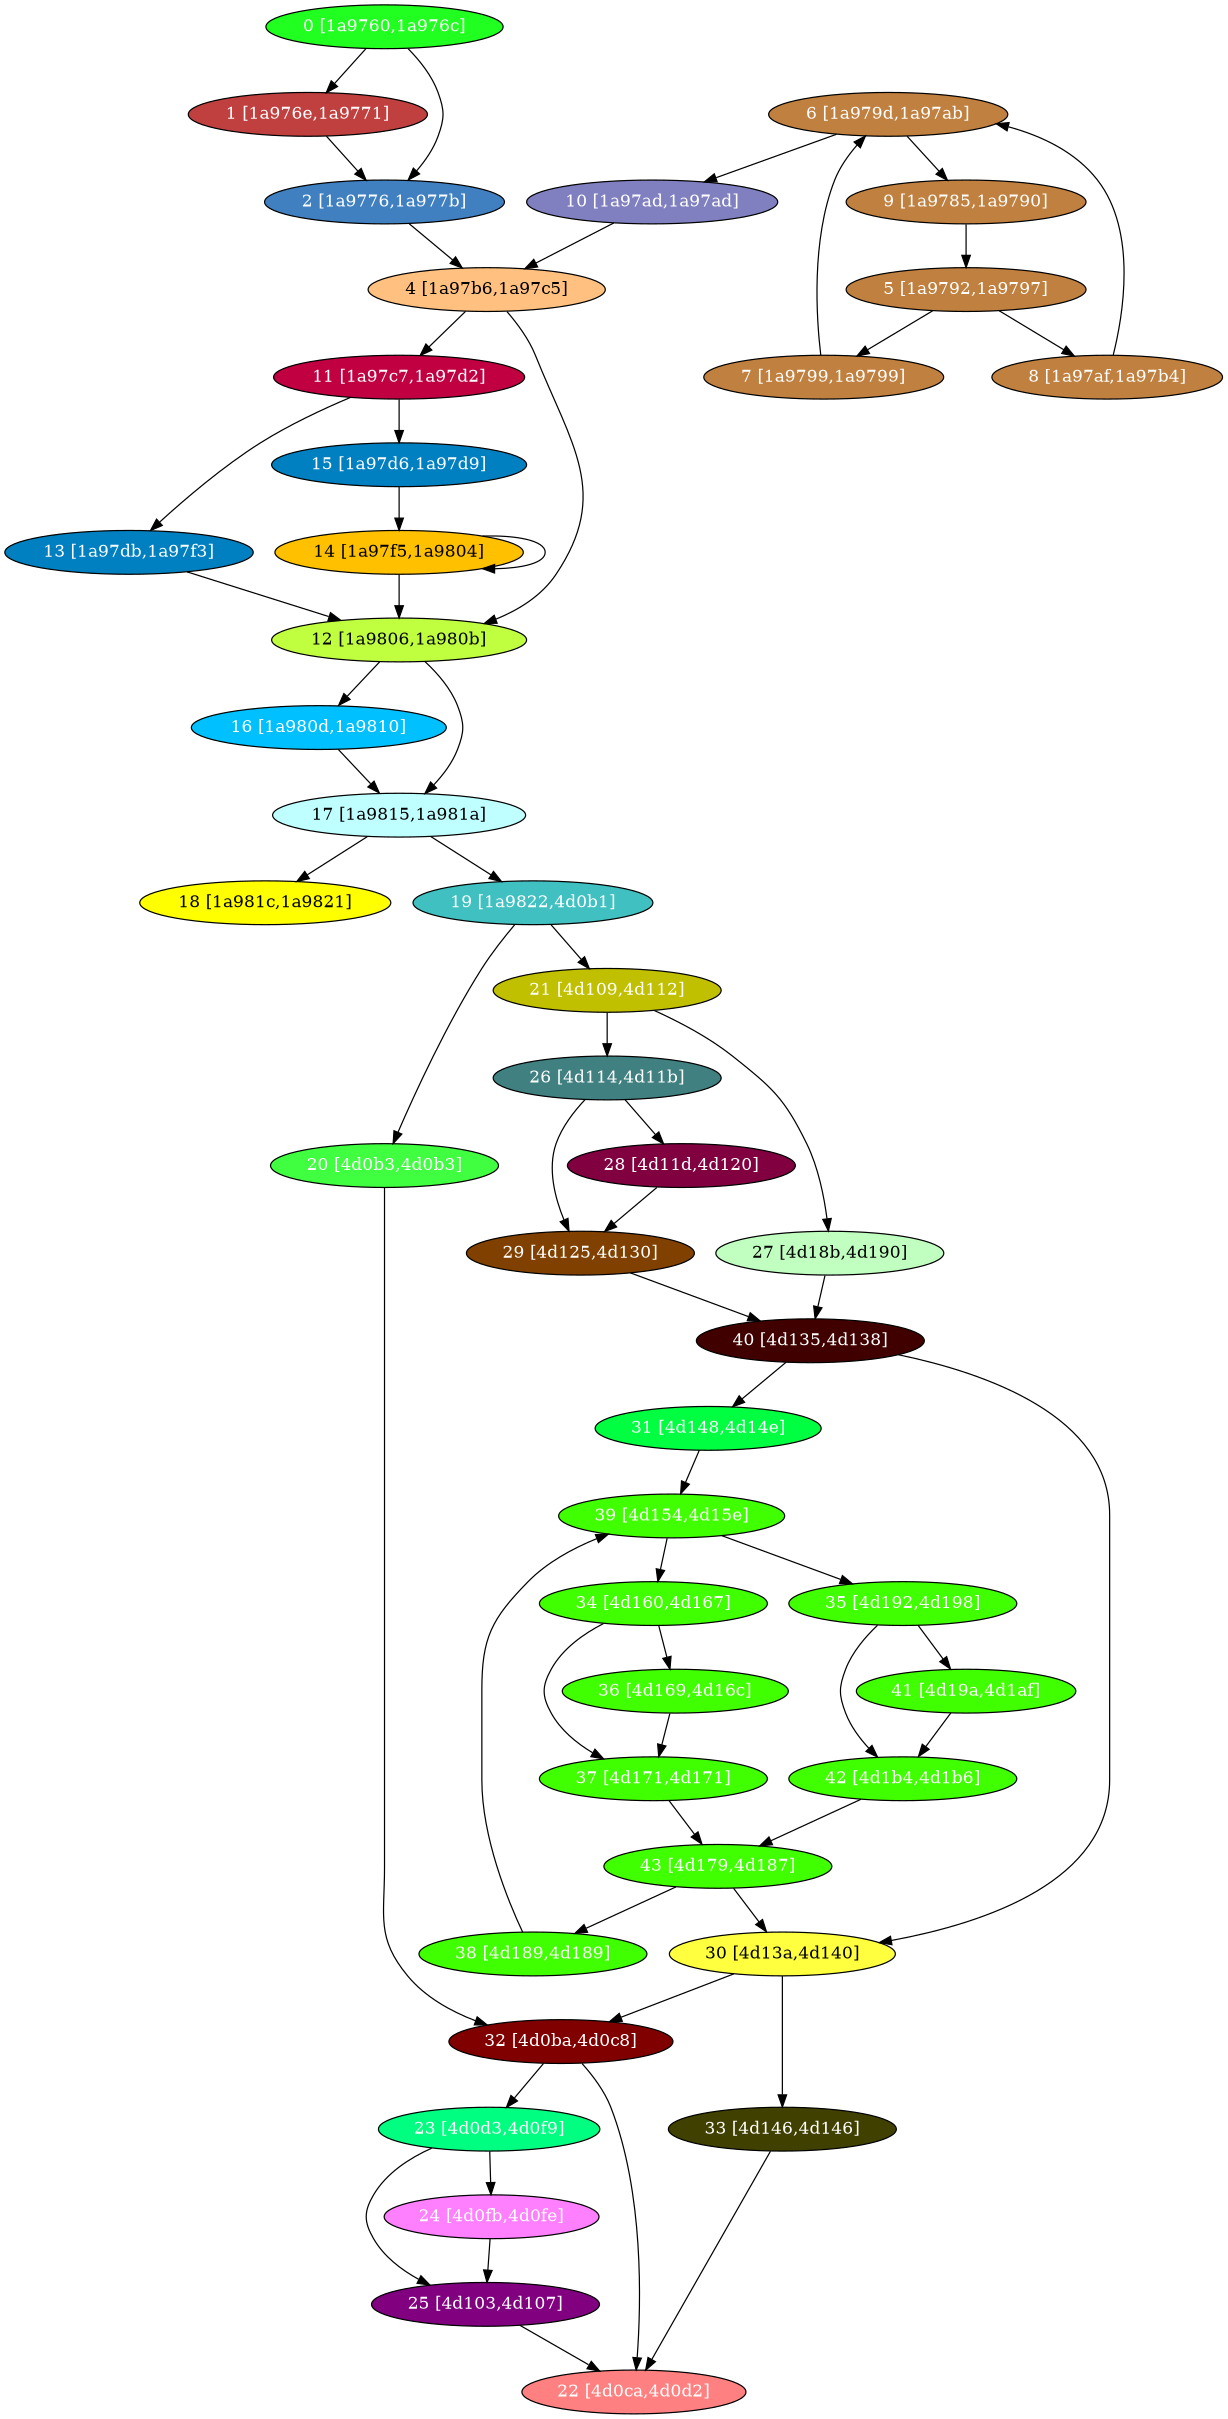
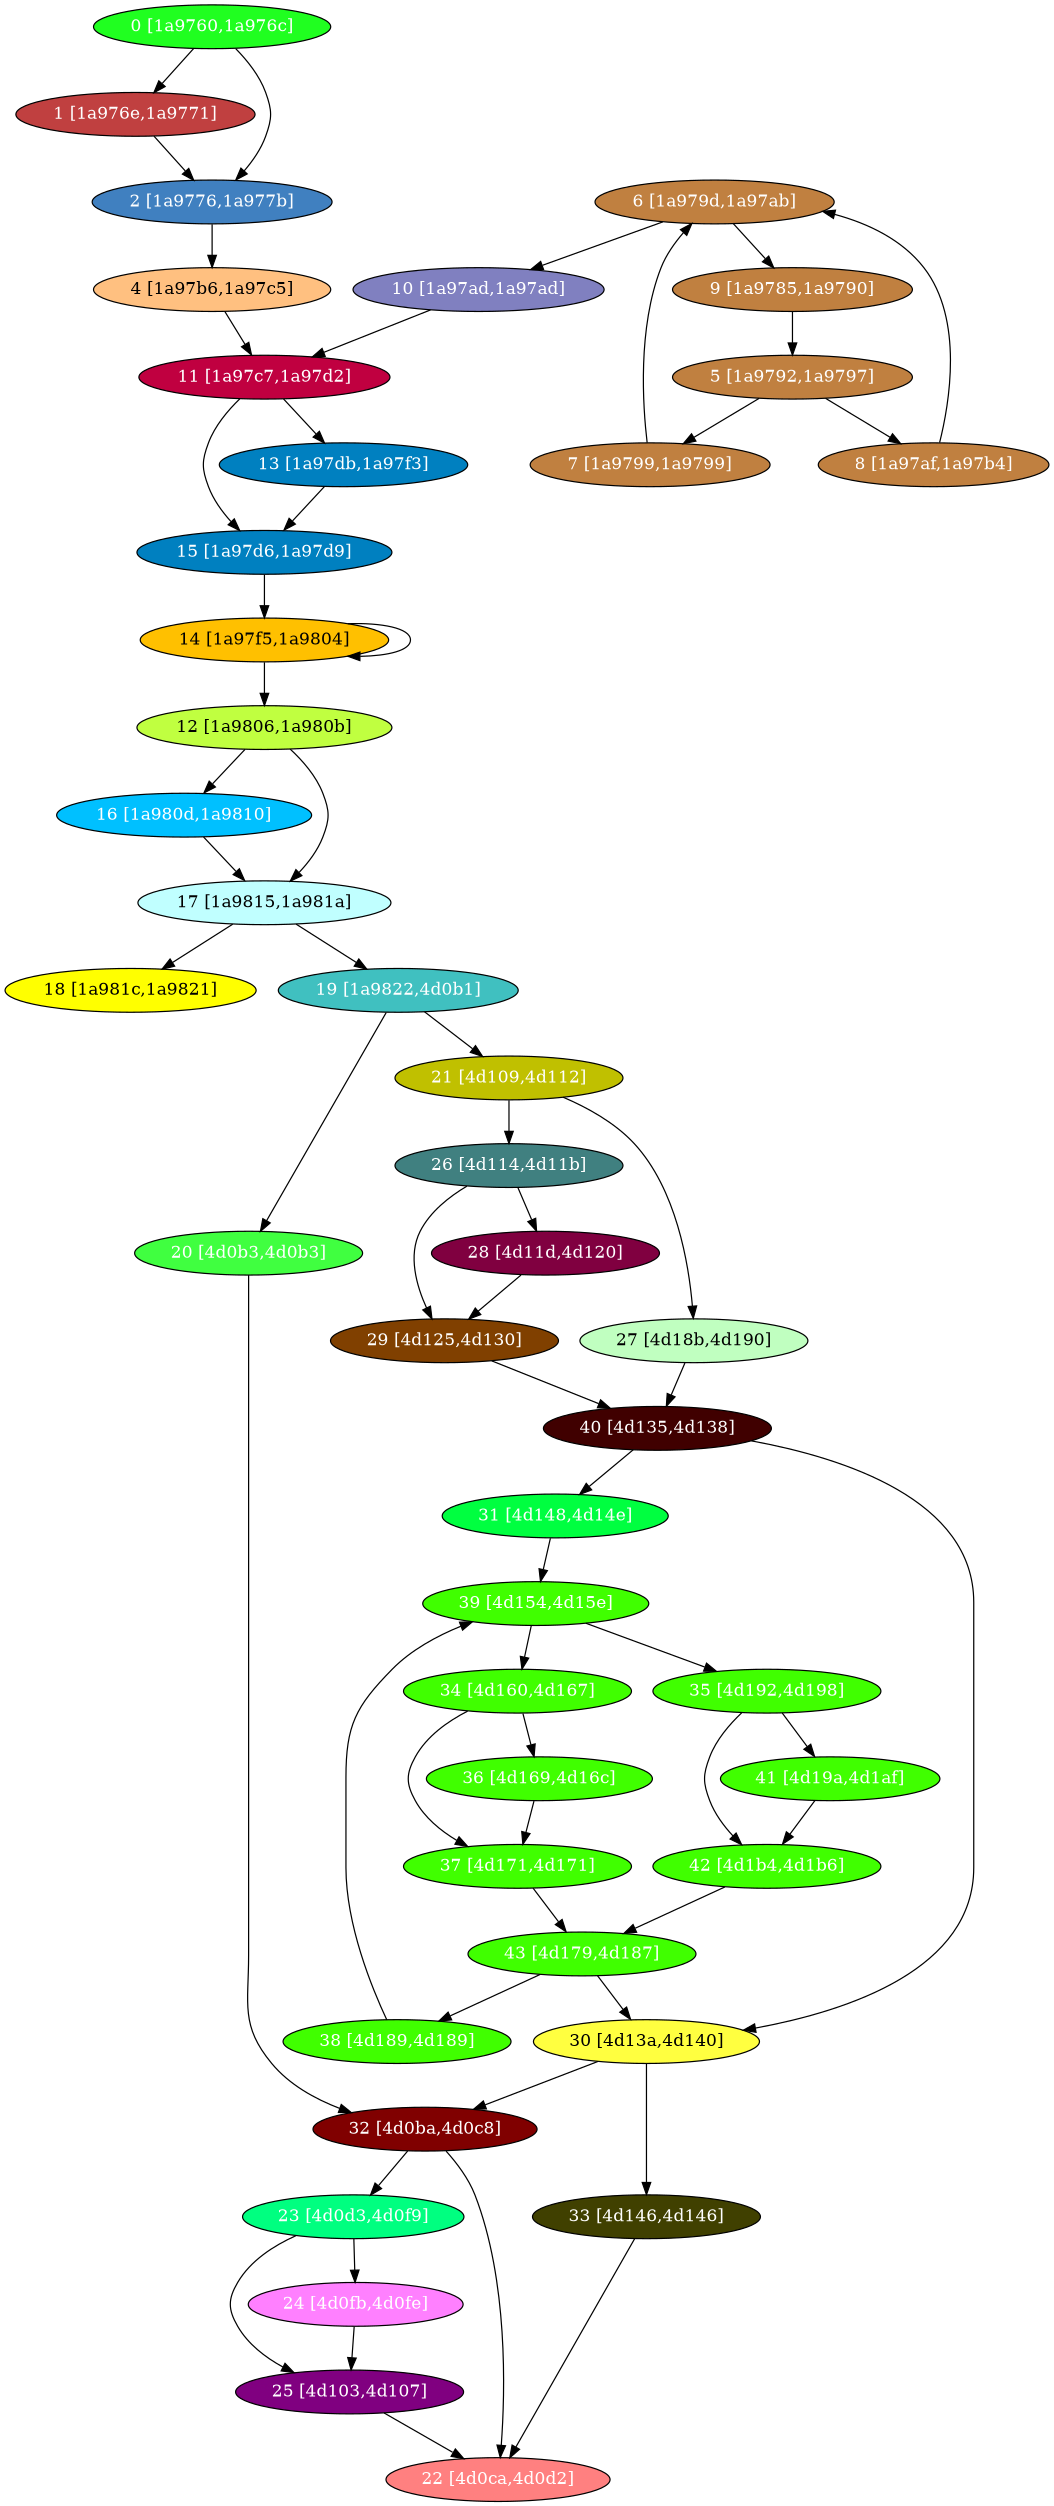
  digraph {
    node [fillcolor="#40FF00" fontcolor="#ffffff" shape=oval style=filled]
    n1 [fillcolor="#20FF20" label="0 [1a9760,1a976c]"]
    n2 [fillcolor="#C04040" label="1 [1a976e,1a9771]"]
    n3 [fillcolor="#4080C0" label="2 [1a9776,1a977b]"]
    n4 [fillcolor="#FFC080" fontcolor="#000000" label="4 [1a97b6,1a97c5]"]
    n5 [fillcolor="#C00040" label="11 [1a97c7,1a97d2]"]
    n6 [fillcolor="#C0FF40" fontcolor="#000000" label="12 [1a9806,1a980b]"]
    n7 [fillcolor="#C08040" label="9 [1a9785,1a9790]"]
    n8 [fillcolor="#C08040" label="5 [1a9792,1a9797]"]
    n9 [fillcolor="#0080C0" label="15 [1a97d6,1a97d9]"]
    n10 [fillcolor="#0080C0" label="13 [1a97db,1a97f3]"]
    n11 [fillcolor="#00C0FF" label="16 [1a980d,1a9810]"]
    n12 [fillcolor="#C0FFFF" fontcolor="#000000" label="17 [1a9815,1a981a]"]
    n13 [fillcolor="#C08040" label="7 [1a9799,1a9799]"]
    n14 [fillcolor="#C08040" label="8 [1a97af,1a97b4]"]
    n15 [fillcolor="#C08040" label="6 [1a979d,1a97ab]"]
    n16 [fillcolor="#8080C0" label="10 [1a97ad,1a97ad]"]
    n17 [fillcolor="#FFC000" fontcolor="#000000" label="14 [1a97f5,1a9804]"]
    n18 [fillcolor="#FFFF00" fontcolor="#000000" label="18 [1a981c,1a9821]"]
    n19 [fillcolor="#40C0C0" label="19 [1a9822,4d0b1]"]
    n20 [fillcolor="#40FF40" label="20 [4d0b3,4d0b3]"]
    n21 [fillcolor="#C0C000" label="21 [4d109,4d112]"]
    n22 [fillcolor="#800000" label="32 [4d0ba,4d0c8]"]
    n23 [fillcolor="#408080" label="26 [4d114,4d11b]"]
    n24 [fillcolor="#C0FFC0" fontcolor="#000000" label="27 [4d18b,4d190]"]
    n25 [fillcolor="#FF8080" label="22 [4d0ca,4d0d2]"]
    n26 [fillcolor="#00FF80" label="23 [4d0d3,4d0f9]"]
    n27 [fillcolor="#800040" label="28 [4d11d,4d120]"]
    n28 [fillcolor="#804000" label="29 [4d125,4d130]"]
    n29 [fillcolor="#400000" label="40 [4d135,4d138]"]
    n30 [fillcolor="#FF80FF" label="24 [4d0fb,4d0fe]"]
    n31 [fillcolor="#800080" label="25 [4d103,4d107]"]
    n32 [fillcolor="#FFFF40" fontcolor="#000000" label="30 [4d13a,4d140]"]
    n33 [fillcolor="#00FF40" label="31 [4d148,4d14e]"]
    n34 [fillcolor="#404000" label="33 [4d146,4d146]"]
    n35 [label="39 [4d154,4d15e]"]
    n36 [label="34 [4d160,4d167]"]
    n37 [label="35 [4d192,4d198]"]
    n38 [label="36 [4d169,4d16c]"]
    n39 [label="37 [4d171,4d171]"]
    n40 [label="43 [4d179,4d187]"]
    n41 [label="41 [4d19a,4d1af]"]
    n42 [label="42 [4d1b4,4d1b6]"]
    n43 [label="38 [4d189,4d189]"]
    n1 -> n2
    n1 -> n3
    n2 -> n3
    n3 -> n4
    n4 -> n5
-   n4 -> n6
    n5 -> n9
    n5 -> n10
    n6 -> n11
    n6 -> n12
    n7 -> n8
    n8 -> n13
    n8 -> n14
    n9 -> n17
-   n10 -> n6
+   n10 -> n9
    n11 -> n12
    n12 -> n18
    n12 -> n19
    n13 -> n15
    n14 -> n15
    n15 -> n7
    n15 -> n16
-   n16 -> n4
+   n16 -> n5
    n17 -> n6
    n17 -> n17
    n19 -> n20
    n19 -> n21
    n20 -> n22
    n21 -> n23
    n21 -> n24
    n22 -> n25
    n22 -> n26
    n23 -> n27
    n23 -> n28
    n24 -> n29
    n26 -> n30
    n26 -> n31
    n27 -> n28
    n28 -> n29
    n29 -> n32
    n29 -> n33
    n30 -> n31
    n31 -> n25
    n32 -> n22
    n32 -> n34
    n33 -> n35
    n34 -> n25
    n35 -> n36
    n35 -> n37
    n36 -> n38
    n36 -> n39
    n37 -> n41
    n37 -> n42
    n38 -> n39
    n39 -> n40
    n40 -> n32
    n40 -> n43
    n41 -> n42
    n42 -> n40
    n43 -> n35
  }
